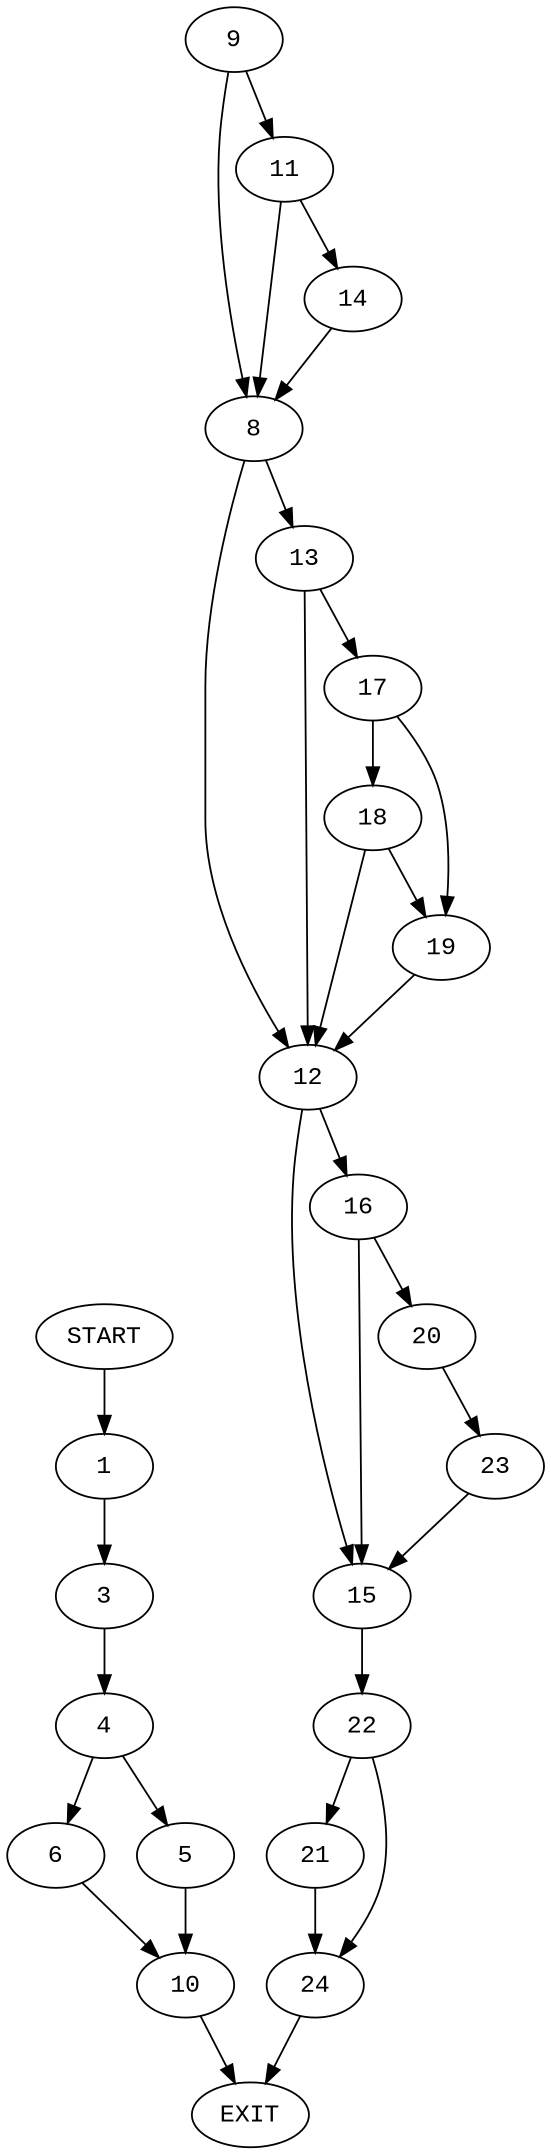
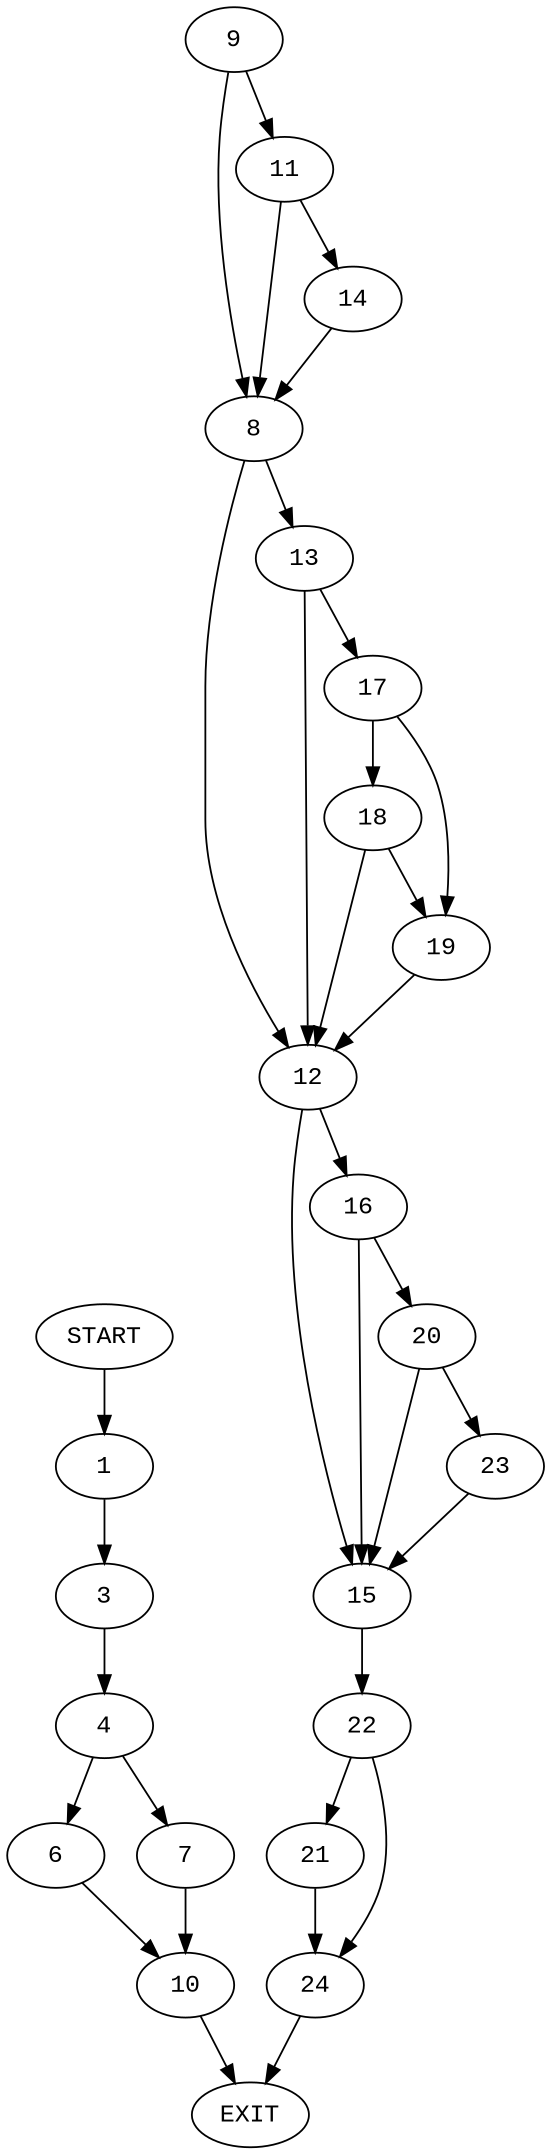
  digraph {
    fontname="Liberation Mono"
    node [fontname="Liberation Mono"]
    edge [fontname="Liberation Mono"]
    n1 [label=START]
    1
    3
    n4 [label=EXIT]
    4
    6
-   7 [label=5]
+   7
    10
    8
    12
    13
    9
    11
    15
    16
    17
    14
    22
    20
    18
    19
    21
    24
    23
    n1 -> 1
    1 -> 3
    3 -> 4
    4 -> 6
    4 -> 7
    6 -> 10
    7 -> 10
    10 -> n4
    8 -> 12
    8 -> 13
    12 -> 15
    12 -> 16
    13 -> 12
    13 -> 17
    9 -> 8
    9 -> 11
    11 -> 8
    11 -> 14
    15 -> 22
    16 -> 15
    16 -> 20
    17 -> 18
    17 -> 19
    14 -> 8
    22 -> 21
    22 -> 24
+   20 -> 15
    20 -> 23
    18 -> 12
    18 -> 19
    19 -> 12
    21 -> 24
    24 -> n4
    23 -> 15
  }
